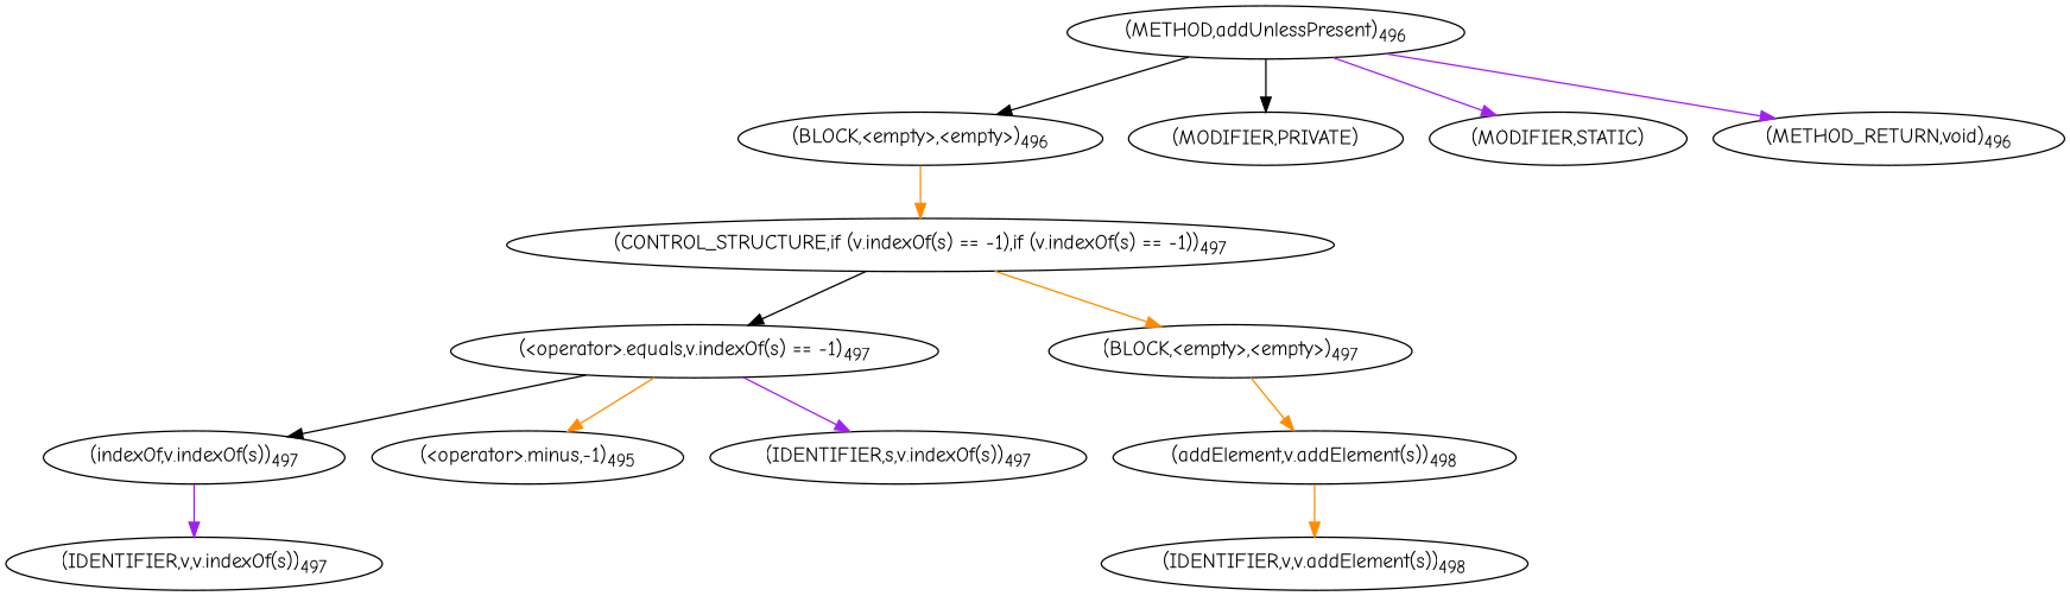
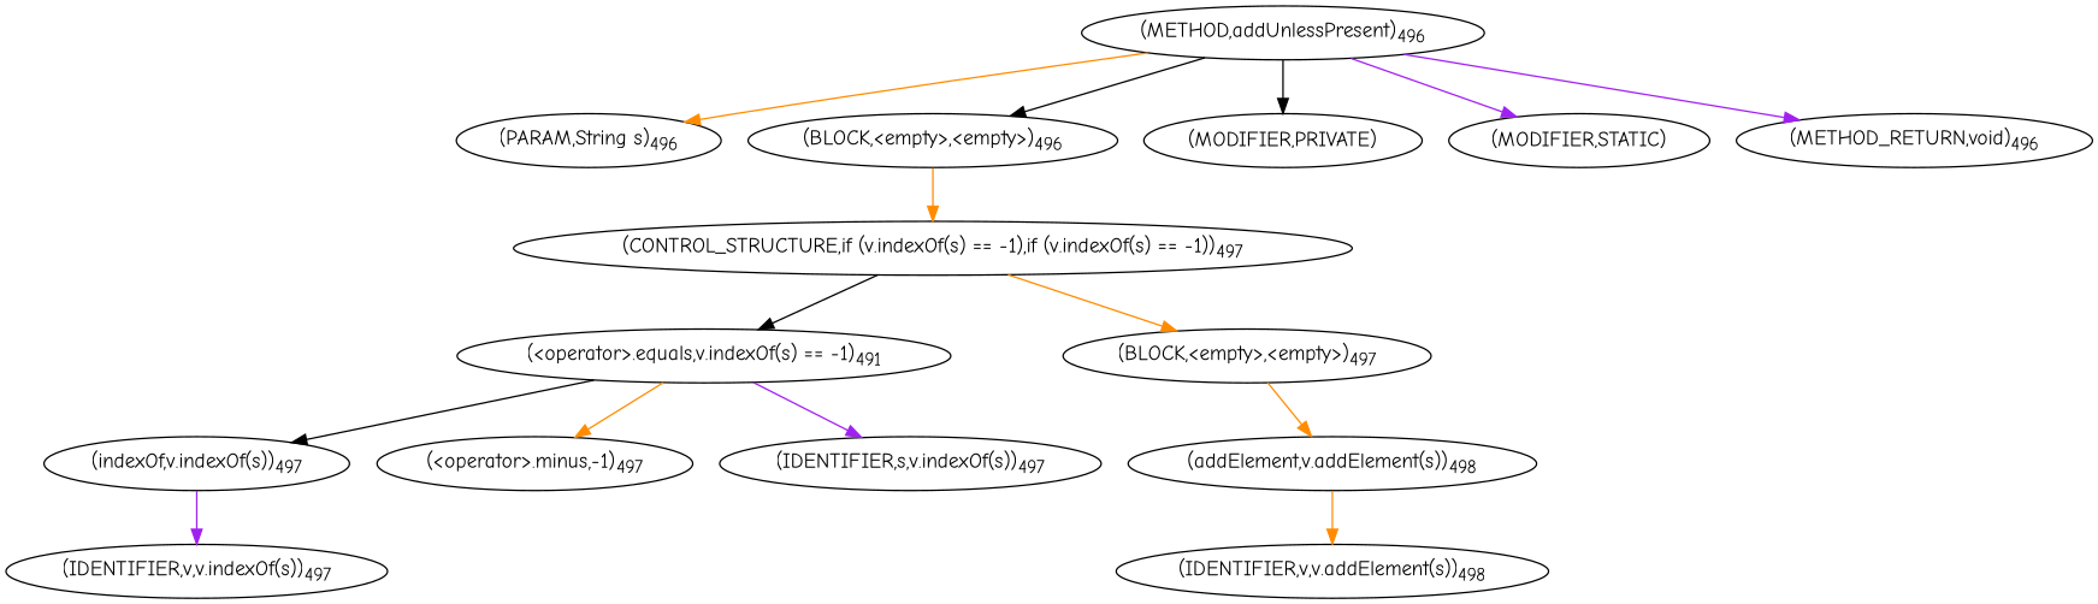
  digraph {
    fontname="Comic Neue"
    node [fontname="Comic Neue"]
    edge [color=darkorange fontname="Comic Neue"]
    n1 [label=<(METHOD,addUnlessPresent)<SUB>496</SUB>>]
+   n2 [label=<(PARAM,String s)<SUB>496</SUB>>]
    n3 [label=<(BLOCK,&lt;empty&gt;,&lt;empty&gt;)<SUB>496</SUB>>]
    n4 [label=<(MODIFIER,PRIVATE)>]
    n5 [label=<(MODIFIER,STATIC)>]
    n6 [label=<(METHOD_RETURN,void)<SUB>496</SUB>>]
    n7 [label=<(CONTROL_STRUCTURE,if (v.indexOf(s) == -1),if (v.indexOf(s) == -1))<SUB>497</SUB>>]
-   n8 [label=<(&lt;operator&gt;.equals,v.indexOf(s) == -1)<SUB>497</SUB>>]
+   n8 [label=<(&lt;operator&gt;.equals,v.indexOf(s) == -1)<SUB>491</SUB>>]
    n9 [label=<(BLOCK,&lt;empty&gt;,&lt;empty&gt;)<SUB>497</SUB>>]
    n10 [label=<(indexOf,v.indexOf(s))<SUB>497</SUB>>]
-   n11 [label=<(&lt;operator&gt;.minus,-1)<SUB>495</SUB>>]
+   n11 [label=<(&lt;operator&gt;.minus,-1)<SUB>497</SUB>>]
    n12 [label=<(IDENTIFIER,s,v.indexOf(s))<SUB>497</SUB>>]
    n13 [label=<(addElement,v.addElement(s))<SUB>498</SUB>>]
    n14 [label=<(IDENTIFIER,v,v.indexOf(s))<SUB>497</SUB>>]
    n15 [label=<(IDENTIFIER,v,v.addElement(s))<SUB>498</SUB>>]
+   n1 -> n2
    n1 -> n3 [color=black]
    n1 -> n4 [color=black]
    n1 -> n5 [color=purple]
    n1 -> n6 [color=purple]
    n3 -> n7
    n7 -> n8 [color=black]
    n7 -> n9
    n8 -> n10 [color=black]
    n8 -> n11
    n8 -> n12 [color=purple]
    n9 -> n13
    n10 -> n14 [color=purple]
    n13 -> n15
  }
